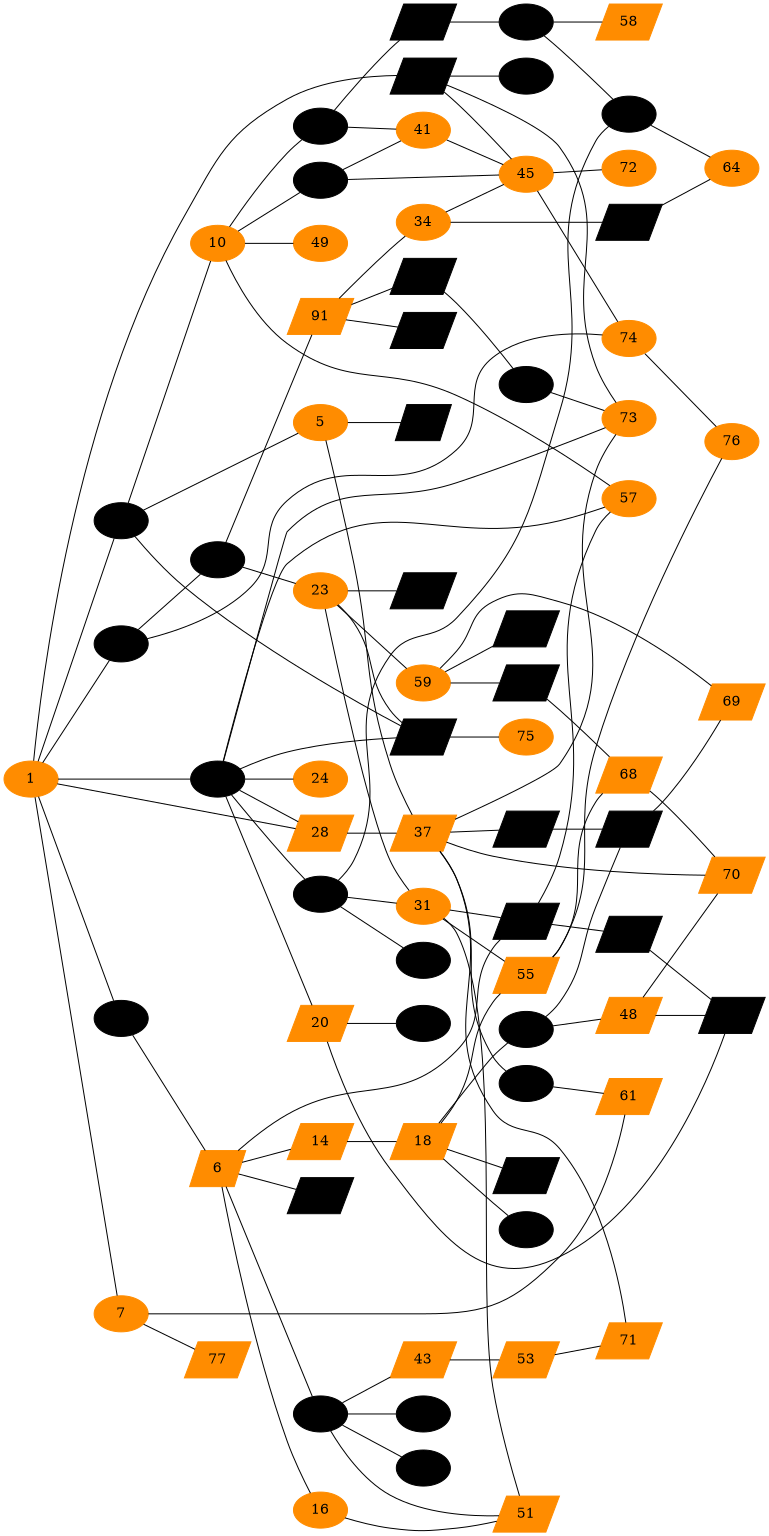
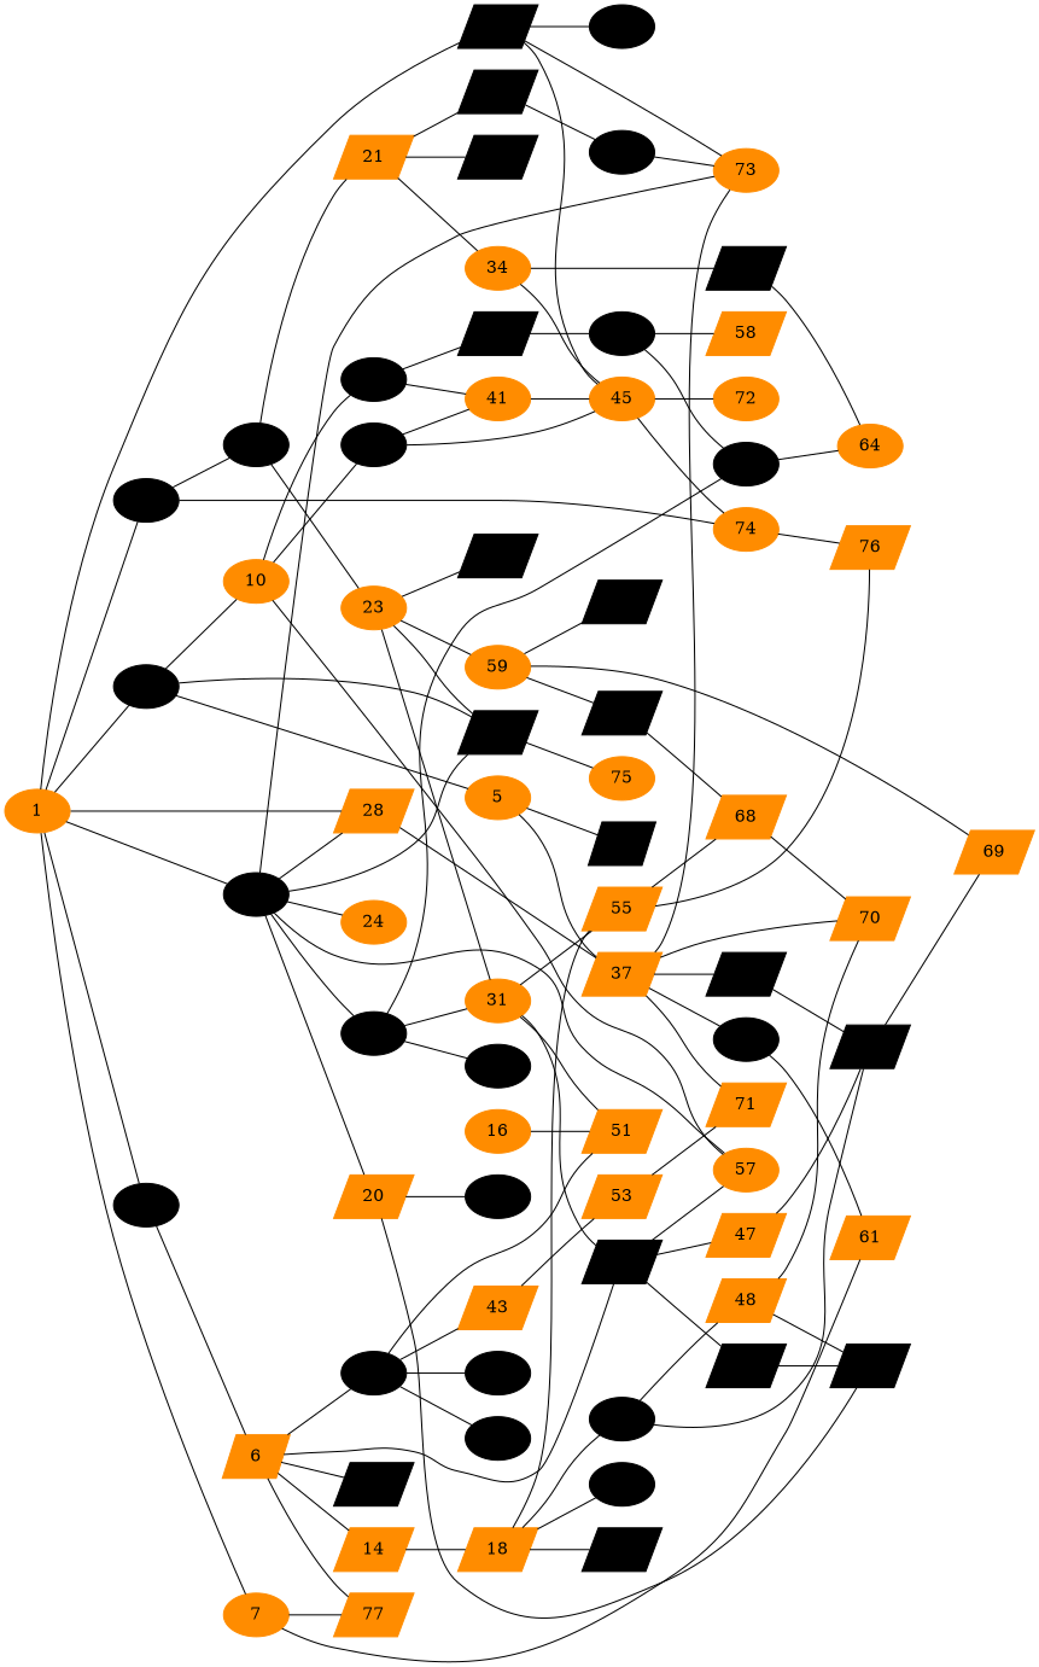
  graph {
    rankdir=LR
    node [color=darkorange shape=ellipse style=filled]
    2 [color=black]
    1
    3 [color=black]
    4 [color=black]
    7
    13 [color=black]
    15 [color=black shape=parallelogram]
    28 [shape=parallelogram]
    5
    10
    39 [color=black shape=parallelogram]
    11 [color=black]
    74
    6 [shape=parallelogram]
    61 [shape=parallelogram]
    77 [shape=parallelogram]
    57
    17 [color=black]
    20 [shape=parallelogram]
    24
    73
    45
    66 [color=black]
    37 [shape=parallelogram]
    9 [color=black shape=parallelogram]
    22 [color=black]
    25 [color=black]
-   49
    75
-   21 [shape=parallelogram label=91]
+   21 [shape=parallelogram]
    23
-   76
+   76 [shape=parallelogram]
    8 [color=black]
    12 [color=black shape=parallelogram]
    14 [shape=parallelogram]
    16
    36 [color=black shape=parallelogram]
    46 [color=black shape=parallelogram]
    60 [color=black]
    70 [shape=parallelogram]
    71 [shape=parallelogram]
    32 [color=black]
    33 [color=black]
    43 [shape=parallelogram]
    51 [shape=parallelogram]
    18 [shape=parallelogram]
+   47 [shape=parallelogram]
    50 [color=black shape=parallelogram]
    53 [shape=parallelogram]
    41
    27 [color=black shape=parallelogram]
    29 [color=black shape=parallelogram]
    30 [color=black shape=parallelogram]
    34
    31
    52 [color=black shape=parallelogram]
    59
    38 [color=black]
    40 [color=black]
    26 [color=black]
    62 [color=black shape=parallelogram]
    19 [color=black]
    44 [color=black]
    55 [shape=parallelogram]
    65 [color=black shape=parallelogram]
    72
    64
    48 [shape=parallelogram]
    56 [color=black shape=parallelogram]
    68 [shape=parallelogram]
    54 [color=black]
    42 [color=black shape=parallelogram]
    35 [color=black]
    58 [shape=parallelogram]
    69 [shape=parallelogram]
    63 [color=black shape=parallelogram]
    67 [color=black shape=parallelogram]
    2 -- 5
    2 -- 10
    2 -- 39
    1 -- 2
    1 -- 3
    1 -- 4
    1 -- 7
    1 -- 13
    1 -- 15
    1 -- 28
    3 -- 11
    3 -- 74
    4 -- 6
    7 -- 61
    7 -- 77
    13 -- 28
    13 -- 39
    13 -- 57
    13 -- 17
    13 -- 20
    13 -- 24
    13 -- 73
    15 -- 73
    15 -- 45
    15 -- 66
    28 -- 37
    5 -- 37
    5 -- 9
    10 -- 57
    10 -- 22
    10 -- 25
-   10 -- 49
    39 -- 75
    11 -- 21
    11 -- 23
    74 -- 76
    6 -- 8
    6 -- 12
    6 -- 14
-   6 -- 16
+   6 -- 77
    6 -- 36
    17 -- 31
    17 -- 38
    17 -- 40
    20 -- 26
    20 -- 62
    45 -- 74
    45 -- 72
    37 -- 73
    37 -- 46
    37 -- 60
    37 -- 70
    37 -- 71
    22 -- 45
    22 -- 41
    25 -- 41
    25 -- 27
    21 -- 29
    21 -- 30
    21 -- 34
    23 -- 39
    23 -- 31
    23 -- 52
    23 -- 59
    8 -- 32
    8 -- 33
    8 -- 43
    8 -- 51
    14 -- 18
    16 -- 51
    36 -- 57
+   36 -- 47
    36 -- 50
    46 -- 56
    60 -- 61
    43 -- 53
    18 -- 19
    18 -- 44
    18 -- 55
    18 -- 65
+   47 -- 56
    50 -- 62
    53 -- 71
    41 -- 45
    27 -- 35
    30 -- 54
    34 -- 45
    34 -- 42
    31 -- 36
    31 -- 51
    31 -- 55
    59 -- 69
    59 -- 63
    59 -- 67
    40 -- 64
    44 -- 48
    44 -- 56
    55 -- 76
    55 -- 68
    48 -- 70
    48 -- 62
    56 -- 69
    68 -- 70
    54 -- 73
    42 -- 64
    35 -- 40
    35 -- 58
    67 -- 68
  }
